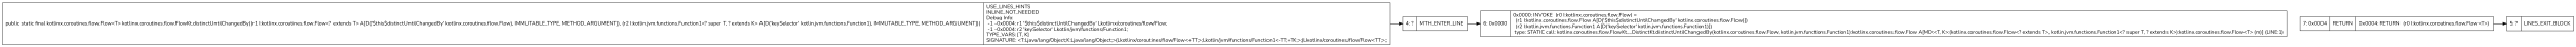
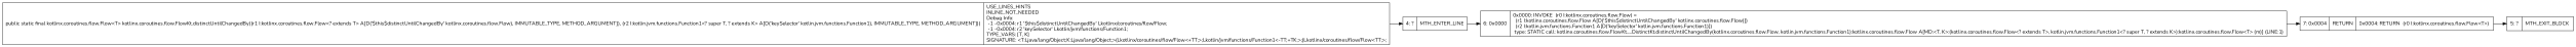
  digraph {
    fontname=Nunito
    rankdir=LR
    node [fontname=Nunito shape=record]
    edge [fontname=Nunito]
    n1 [label="{4\:\ ?|MTH_ENTER_LINE\l}"]
    n2 [label="{6\:\ 0x0000|0x0000: INVOKE  (r0 I:kotlinx.coroutines.flow.Flow) = \l  (r1 I:kotlinx.coroutines.flow.Flow A[D('$this$distinctUntilChangedBy' kotlinx.coroutines.flow.Flow)])\l  (r2 I:kotlin.jvm.functions.Function1 A[D('keySelector' kotlin.jvm.functions.Function1)])\l type: STATIC call: kotlinx.coroutines.flow.FlowKt__DistinctKt.distinctUntilChangedBy(kotlinx.coroutines.flow.Flow, kotlin.jvm.functions.Function1):kotlinx.coroutines.flow.Flow A[MD:\<T, K\>:(kotlinx.coroutines.flow.Flow\<? extends T\>, kotlin.jvm.functions.Function1\<? super T, ? extends K\>):kotlinx.coroutines.flow.Flow\<T\> (m)] (LINE:1)\l}"]
    n3 [label="{7\:\ 0x0004|RETURN\l|0x0004: RETURN  (r0 I:kotlinx.coroutines.flow.Flow\<T\>) \l}"]
-   n4 [label="{5\:\ ?|LINES_EXIT_BLOCK\l}"]
+   n4 [label="{5\:\ ?|MTH_EXIT_BLOCK\l}"]
    n5 [label="{public static final kotlinx.coroutines.flow.Flow\<T\> kotlinx.coroutines.flow.FlowKt.distinctUntilChangedBy((r1 I:kotlinx.coroutines.flow.Flow\<? extends T\> A[D('$this$distinctUntilChangedBy' kotlinx.coroutines.flow.Flow), IMMUTABLE_TYPE, METHOD_ARGUMENT]), (r2 I:kotlin.jvm.functions.Function1\<? super T, ? extends K\> A[D('keySelector' kotlin.jvm.functions.Function1), IMMUTABLE_TYPE, METHOD_ARGUMENT]))  | USE_LINES_HINTS\lINLINE_NOT_NEEDED\lDebug Info:\l  \-1 \-0x0004: r1 '$this$distinctUntilChangedBy' Lkotlinx\/coroutines\/flow\/Flow;\l  \-1 \-0x0004: r2 'keySelector' Lkotlin\/jvm\/functions\/Function1;\lTYPE_VARS: [T, K]\lSIGNATURE: \<T:Ljava\/lang\/Object;K:Ljava\/lang\/Object;\>(Lkotlinx\/coroutines\/flow\/Flow\<+TT;\>;Lkotlin\/jvm\/functions\/Function1\<\-TT;+TK;\>;)Lkotlinx\/coroutines\/flow\/Flow\<TT;\>;\l}"]
    n1 -> n2
+   n2 -> n3
    n3 -> n4
    n5 -> n1
  }
